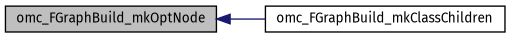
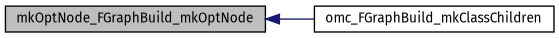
  digraph {
    rankdir=LR
    fontname="Fira Sans"
    node [color=black fontname="Fira Sans" fontsize=10 shape=record style=filled]
-   n1 [fillcolor=grey75 fontcolor=black height=0.2 label=omc_FGraphBuild_mkOptNode width=0.4]
+   n1 [fillcolor=grey75 fontcolor=black height=0.2 label=mkOptNode_FGraphBuild_mkOptNode width=0.4]
    n2 [fillcolor=white height=0.2 label=omc_FGraphBuild_mkClassChildren width=0.4]
    n1 -> n2 [color=midnightblue dir=back fontname="Fira Sans" fontsize=10 labelfontname=Helvetica labelfontsize=10 style=solid]
  }
